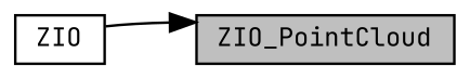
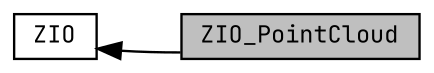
  digraph {
    rankdir=LR
    fontname="JetBrains Mono"
    node [color=black fontname="JetBrains Mono" fontsize=10 shape=box style=filled]
    n1 [fillcolor=white height=0.2 label=ZIO width=0.4]
    n2 [fillcolor=grey75 fontcolor=black height=0.2 label=ZIO_PointCloud width=0.4]
-   n2 -> n1 [dir=back fontname="JetBrains Mono" fontsize=10 labelfontname=Helvetica labelfontsize=10 shape=plaintext style=solid]
+   n1 -> n2 [dir=back fontname="JetBrains Mono" fontsize=10 labelfontname=Helvetica labelfontsize=10 shape=plaintext style=solid]
  }
